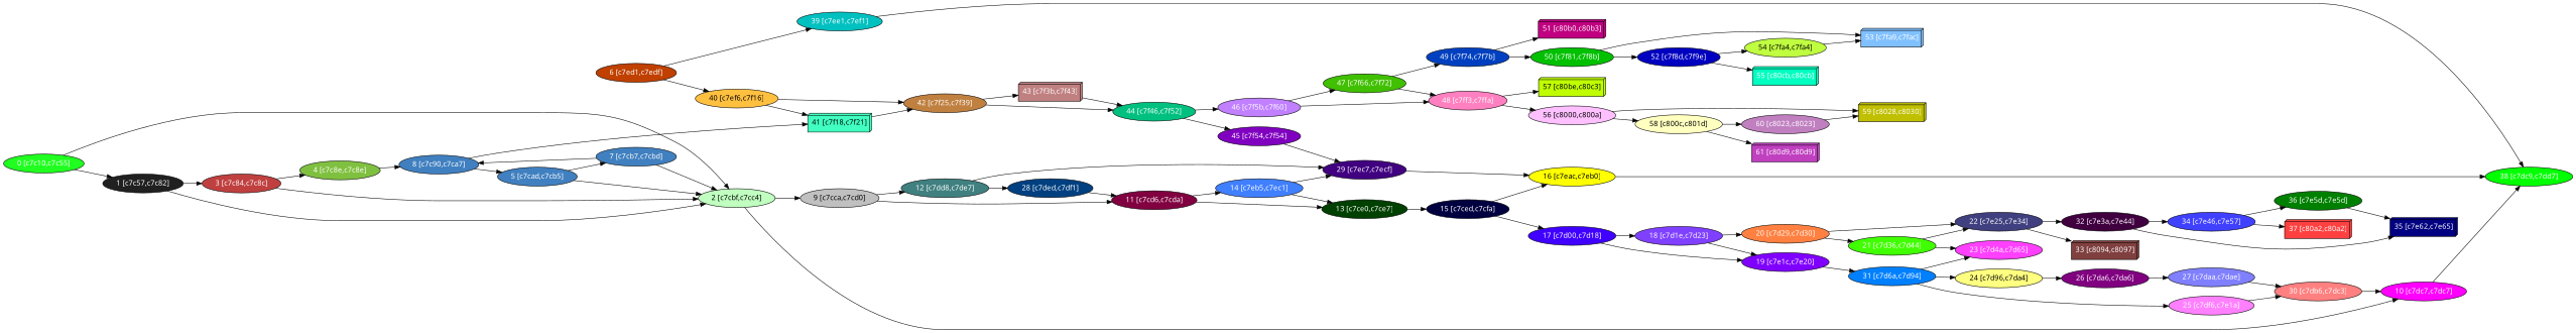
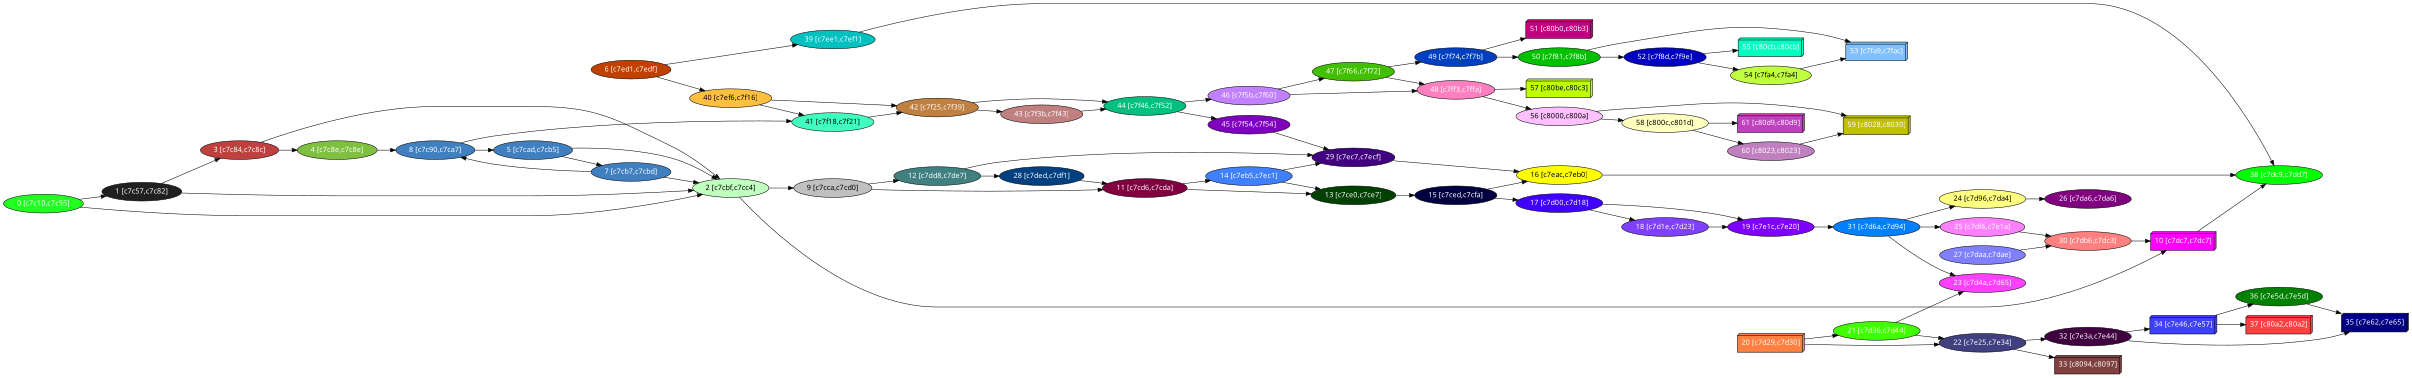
  digraph {
    fontname="Noto Sans"
    rankdir=LR
    node [fillcolor="#4080C0" fontcolor="#ffffff" fontname="Noto Sans" shape=oval style=filled]
    edge [fontname="Noto Sans"]
    n1 [fillcolor="#20FF20" label="0 [c7c10,c7c55]"]
    n2 [fillcolor="#202020" label="1 [c7c57,c7c82]"]
    n3 [fillcolor="#C0FFC0" fontcolor="#000000" label="2 [c7cbf,c7cc4]"]
    n4 [fillcolor="#C04040" label="3 [c7c84,c7c8c]"]
    n5 [fillcolor="#C0C0C0" fontcolor="#000000" label="9 [c7cca,c7cd0]"]
-   n6 [fillcolor="#FF00FF" label="10 [c7dc7,c7dc7]"]
+   n6 [fillcolor="#FF00FF" label="10 [c7dc7,c7dc7]" shape=box3d]
    n7 [fillcolor="#80C040" label="4 [c7c8e,c7c8e]"]
    n8 [fillcolor="#800040" label="11 [c7cd6,c7cda]"]
    n9 [fillcolor="#408080" label="12 [c7dd8,c7de7]"]
    n10 [fillcolor="#00FF00" label="38 [c7dc9,c7dd7]"]
    n11 [label="8 [c7c90,c7ca7]"]
    n12 [label="5 [c7cad,c7cb5]"]
-   n13 [fillcolor="#40FFC0" fontcolor="#000000" label="41 [c7f18,c7f21]" shape=box3d]
+   n13 [fillcolor="#40FFC0" fontcolor="#000000" label="41 [c7f18,c7f21]"]
    n14 [label="7 [c7cb7,c7cbd]"]
    n15 [fillcolor="#C04000" label="6 [c7ed1,c7edf]"]
    n16 [fillcolor="#00C0C0" label="39 [c7ee1,c7ef1]"]
    n17 [fillcolor="#FFC040" fontcolor="#000000" label="40 [c7ef6,c7f16]"]
    n18 [fillcolor="#C08040" label="42 [c7f25,c7f39]"]
    n19 [fillcolor="#004000" label="13 [c7ce0,c7ce7]"]
    n20 [fillcolor="#4080FF" label="14 [c7eb5,c7ec1]"]
    n21 [fillcolor="#004080" label="28 [c7ded,c7df1]"]
    n22 [fillcolor="#400080" label="29 [c7ec7,c7ecf]"]
    n23 [fillcolor="#000040" label="15 [c7ced,c7cfa]"]
    n24 [fillcolor="#FFFF00" fontcolor="#000000" label="16 [c7eac,c7eb0]"]
    n25 [fillcolor="#4000FF" label="17 [c7d00,c7d18]"]
    n26 [fillcolor="#8040FF" label="18 [c7d1e,c7d23]"]
    n27 [fillcolor="#8000FF" label="19 [c7e1c,c7e20]"]
-   n28 [fillcolor="#FF8040" label="20 [c7d29,c7d30]"]
+   n28 [fillcolor="#FF8040" label="20 [c7d29,c7d30]" shape=box3d]
    n29 [fillcolor="#0080FF" label="31 [c7d6a,c7d94]"]
    n30 [fillcolor="#40FF00" label="21 [c7d36,c7d44]"]
    n31 [fillcolor="#404080" label="22 [c7e25,c7e34]"]
    n32 [fillcolor="#FF40FF" label="23 [c7d4a,c7d65]"]
    n33 [fillcolor="#FFFF80" fontcolor="#000000" label="24 [c7d96,c7da4]"]
    n34 [fillcolor="#FF80FF" label="25 [c7df6,c7e1a]"]
    n35 [fillcolor="#400040" label="32 [c7e3a,c7e44]"]
    n36 [fillcolor="#804040" label="33 [c8094,c8097]" shape=box3d]
-   n37 [fillcolor="#4040FF" label="34 [c7e46,c7e57]"]
+   n37 [fillcolor="#4040FF" label="34 [c7e46,c7e57]" shape=box3d]
    n38 [fillcolor="#000080" label="35 [c7e62,c7e65]" shape=box3d]
    n39 [fillcolor="#800080" label="26 [c7da6,c7da6]"]
    n40 [fillcolor="#8080FF" label="27 [c7daa,c7dae]"]
    n41 [fillcolor="#FF8080" label="30 [c7db6,c7dc3]"]
    n42 [fillcolor="#008000" label="36 [c7e5d,c7e5d]"]
    n43 [fillcolor="#FF4040" label="37 [c80a2,c80a2]" shape=box3d]
-   n44 [fillcolor="#C08080" label="43 [c7f3b,c7f43]" shape=box3d]
+   n44 [fillcolor="#C08080" label="43 [c7f3b,c7f43]"]
    n45 [fillcolor="#00C080" label="44 [c7f46,c7f52]"]
    n46 [fillcolor="#8000C0" label="45 [c7f54,c7f54]"]
    n47 [fillcolor="#C080FF" label="46 [c7f5b,c7f60]"]
    n48 [fillcolor="#40C000" label="47 [c7f66,c7f72]"]
    n49 [fillcolor="#FF80C0" label="48 [c7ff3,c7ffa]"]
    n50 [fillcolor="#0040C0" label="49 [c7f74,c7f7b]"]
    n51 [fillcolor="#FFC0FF" fontcolor="#000000" label="56 [c8000,c800a]"]
    n52 [fillcolor="#C0FF00" fontcolor="#000000" label="57 [c80be,c80c3]" shape=box3d]
    n53 [fillcolor="#00C000" label="50 [c7f81,c7f8b]"]
    n54 [fillcolor="#C00080" label="51 [c80b0,c80b3]" shape=box3d]
    n55 [fillcolor="#FFFFC0" fontcolor="#000000" label="58 [c800c,c801d]"]
    n56 [fillcolor="#C0C000" label="59 [c8028,c8030]" shape=box3d]
    n57 [fillcolor="#0000C0" label="52 [c7f8d,c7f9e]"]
    n58 [fillcolor="#80C0FF" label="53 [c7fa9,c7fac]" shape=box3d]
    n59 [fillcolor="#C0FF40" fontcolor="#000000" label="54 [c7fa4,c7fa4]"]
    n60 [fillcolor="#00FFC0" label="55 [c80cb,c80cb]" shape=box3d]
    n61 [fillcolor="#C080C0" label="60 [c8023,c8023]"]
    n62 [fillcolor="#C040C0" label="61 [c80d9,c80d9]" shape=box3d]
    n1 -> n2
    n1 -> n3
    n2 -> n3
    n2 -> n4
    n3 -> n5
    n3 -> n6
    n4 -> n3
    n4 -> n7
    n5 -> n8
    n5 -> n9
    n6 -> n10
    n7 -> n11
    n8 -> n19
    n8 -> n20
    n9 -> n21
    n9 -> n22
    n11 -> n12
    n11 -> n13
    n12 -> n3
    n12 -> n14
    n13 -> n18
    n14 -> n3
    n14 -> n11
    n15 -> n16
    n15 -> n17
    n16 -> n10
    n17 -> n13
    n17 -> n18
    n18 -> n44
    n18 -> n45
    n19 -> n23
    n20 -> n19
    n20 -> n22
    n21 -> n8
    n22 -> n24
    n23 -> n24
    n23 -> n25
    n24 -> n10
    n25 -> n26
    n25 -> n27
    n26 -> n27
-   n26 -> n28
    n27 -> n29
    n28 -> n30
    n28 -> n31
    n29 -> n32
    n29 -> n33
    n29 -> n34
    n30 -> n31
    n30 -> n32
    n31 -> n35
    n31 -> n36
    n33 -> n39
    n34 -> n41
    n35 -> n37
    n35 -> n38
    n37 -> n42
    n37 -> n43
-   n39 -> n40
    n40 -> n41
    n41 -> n6
    n42 -> n38
    n44 -> n45
    n45 -> n46
    n45 -> n47
    n46 -> n22
    n47 -> n48
    n47 -> n49
    n48 -> n49
    n48 -> n50
    n49 -> n51
    n49 -> n52
    n50 -> n53
    n50 -> n54
    n51 -> n55
    n51 -> n56
    n53 -> n57
    n53 -> n58
    n55 -> n61
    n55 -> n62
    n57 -> n59
    n57 -> n60
    n59 -> n58
    n61 -> n56
  }
